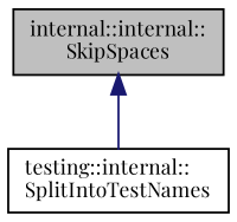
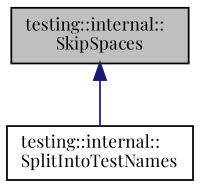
  digraph {
    rankdir=TB
    fontname="Playfair Display"
    node [color=black fontname="Playfair Display" fontsize=10 shape=record]
-   n1 [fillcolor=grey75 fontcolor=black height=0.2 label="internal::internal::\lSkipSpaces" style=filled width=0.4]
+   n1 [fillcolor=grey75 fontcolor=black height=0.2 label="testing::internal::\lSkipSpaces" style=filled width=0.4]
    n2 [height=0.2 label="testing::internal::\lSplitIntoTestNames" width=0.4]
    n1 -> n2 [color=midnightblue dir=back fontname="Playfair Display" fontsize=10 labelfontname=Helvetica labelfontsize=10 style=solid]
  }
